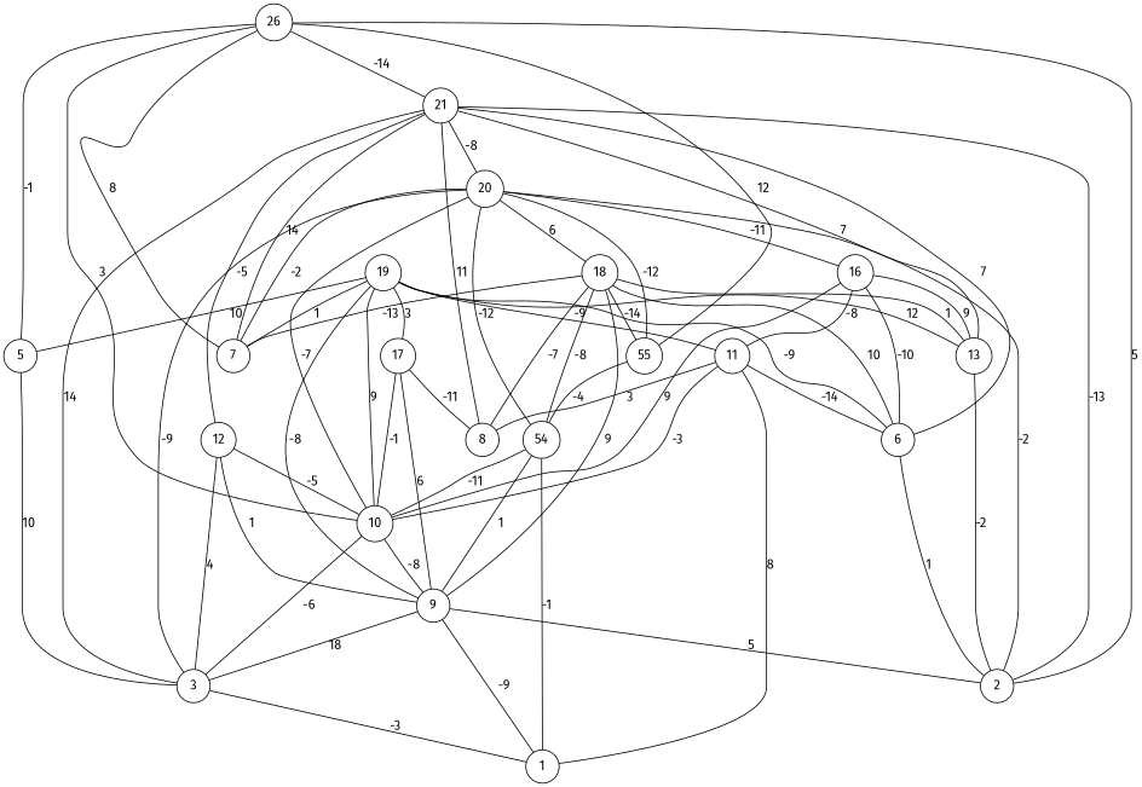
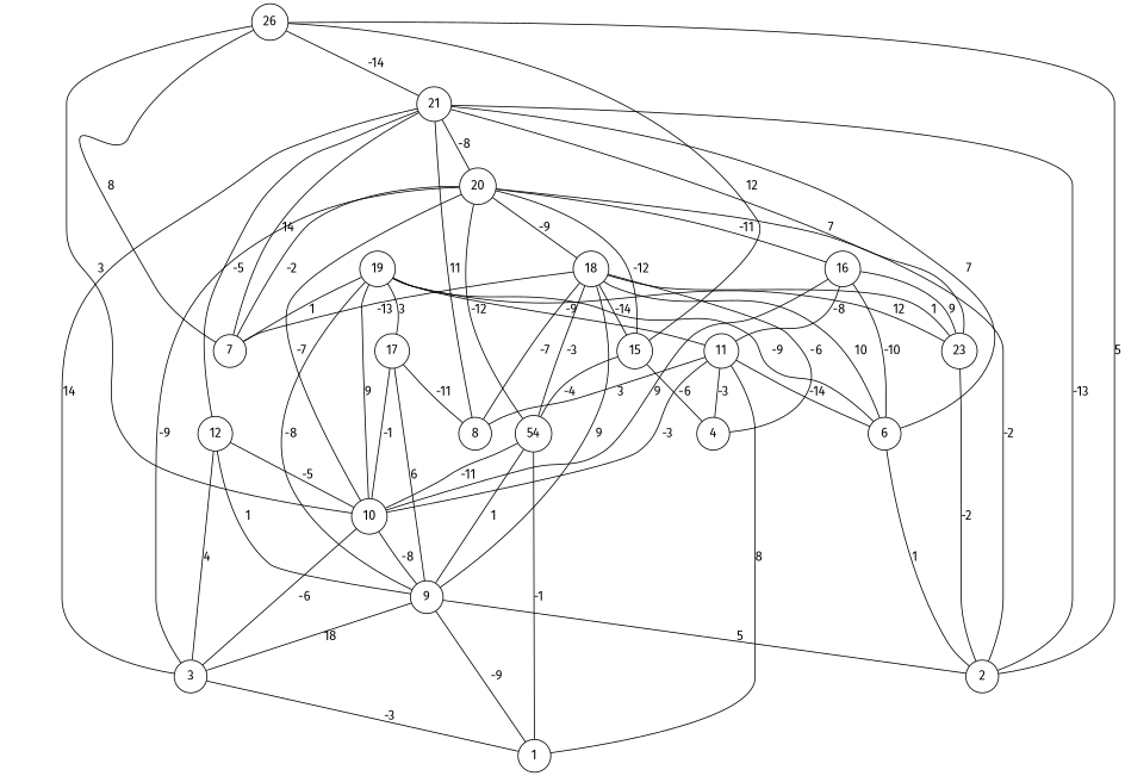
  graph {
    fontname="Fira Sans"
    node [fontname="Fira Sans" shape=circle]
    edge [fontname="Fira Sans"]
    n1 [label=26]
    2
-   5
    7
    10
-   15 [label=55]
+   15
    21
    3
    9
    n10 [label=54]
+   4
    6
    8
    12
-   13
+   13 [label=23]
    20
    1
    16
    18
    11
    19
    17
    n1 -- 2 [label=5]
-   n1 -- 5 [label=-1]
    n1 -- 7 [label=8]
    n1 -- 10 [label=3]
    n1 -- 15 [label=12]
    n1 -- 21 [label=-14]
-   5 -- 3 [label=10]
    10 -- 3 [label=-6]
    10 -- 9 [label=-8]
    15 -- n10 [label=-4]
+   15 -- 4 [label=-6]
    21 -- 2 [label=-13]
    21 -- 7 [label=14]
    21 -- 3 [label=14]
    21 -- 6 [label=7]
    21 -- 8 [label=11]
    21 -- 12 [label=-5]
    21 -- 13 [label=7]
    21 -- 20 [label=-8]
    3 -- 1 [label=-3]
    9 -- 2 [label=5]
    9 -- 3 [label=18]
    9 -- 1 [label=-9]
    n10 -- 10 [label=-11]
    n10 -- 9 [label=1]
    n10 -- 1 [label=-1]
    6 -- 2 [label=1]
    12 -- 10 [label=-5]
    12 -- 3 [label=4]
    12 -- 9 [label=1]
    13 -- 2 [label=-2]
    20 -- 2 [label=-2]
    20 -- 7 [label=-2]
    20 -- 10 [label=-7]
    20 -- 15 [label=-12]
    20 -- 3 [label=-9]
    20 -- n10 [label=-12]
    20 -- 16 [label=-11]
-   20 -- 18 [label=6]
+   20 -- 18 [label=-9]
    16 -- 10 [label=9]
    16 -- 6 [label=-10]
    16 -- 13 [label=9]
    16 -- 11 [label=-8]
    18 -- 7 [label=-13]
    18 -- 15 [label=-14]
    18 -- 9 [label=9]
-   18 -- n10 [label=-8]
+   18 -- n10 [label=-3]
+   18 -- 4 [label=-6]
    18 -- 6 [label=10]
    18 -- 8 [label=-7]
    18 -- 13 [label=1]
    11 -- 10 [label=-3]
+   11 -- 4 [label=-3]
    11 -- 6 [label=-14]
    11 -- 8 [label=3]
    11 -- 1 [label=8]
-   19 -- 5 [label=10]
    19 -- 7 [label=1]
    19 -- 10 [label=9]
    19 -- 9 [label=-8]
    19 -- 6 [label=-9]
    19 -- 13 [label=12]
    19 -- 11 [label=-9]
    19 -- 17 [label=3]
    17 -- 10 [label=-1]
    17 -- 9 [label=6]
    17 -- 8 [label=-11]
  }
